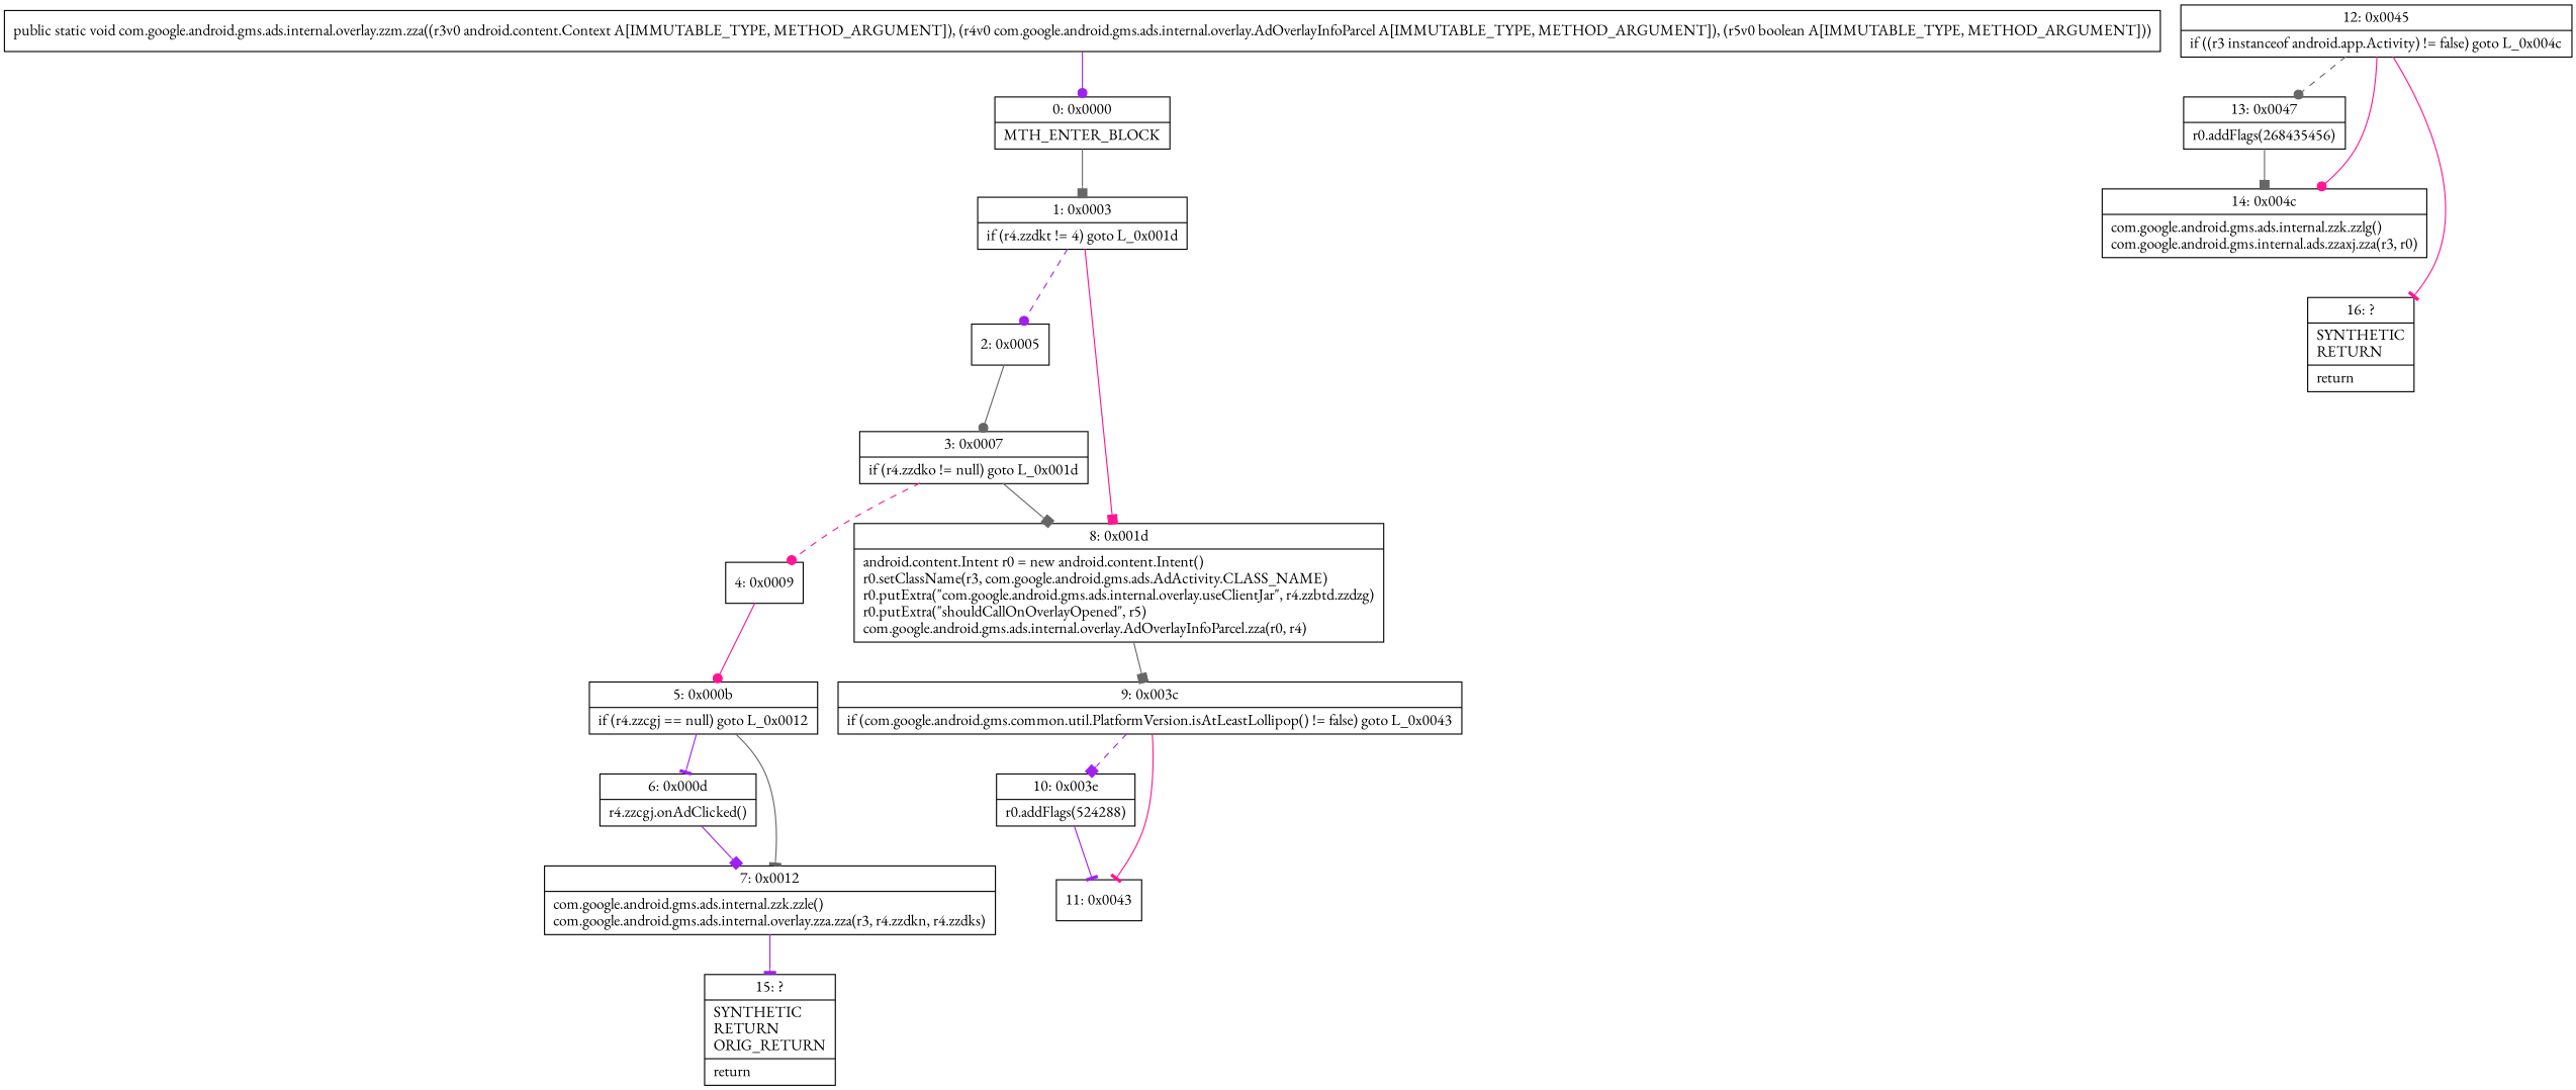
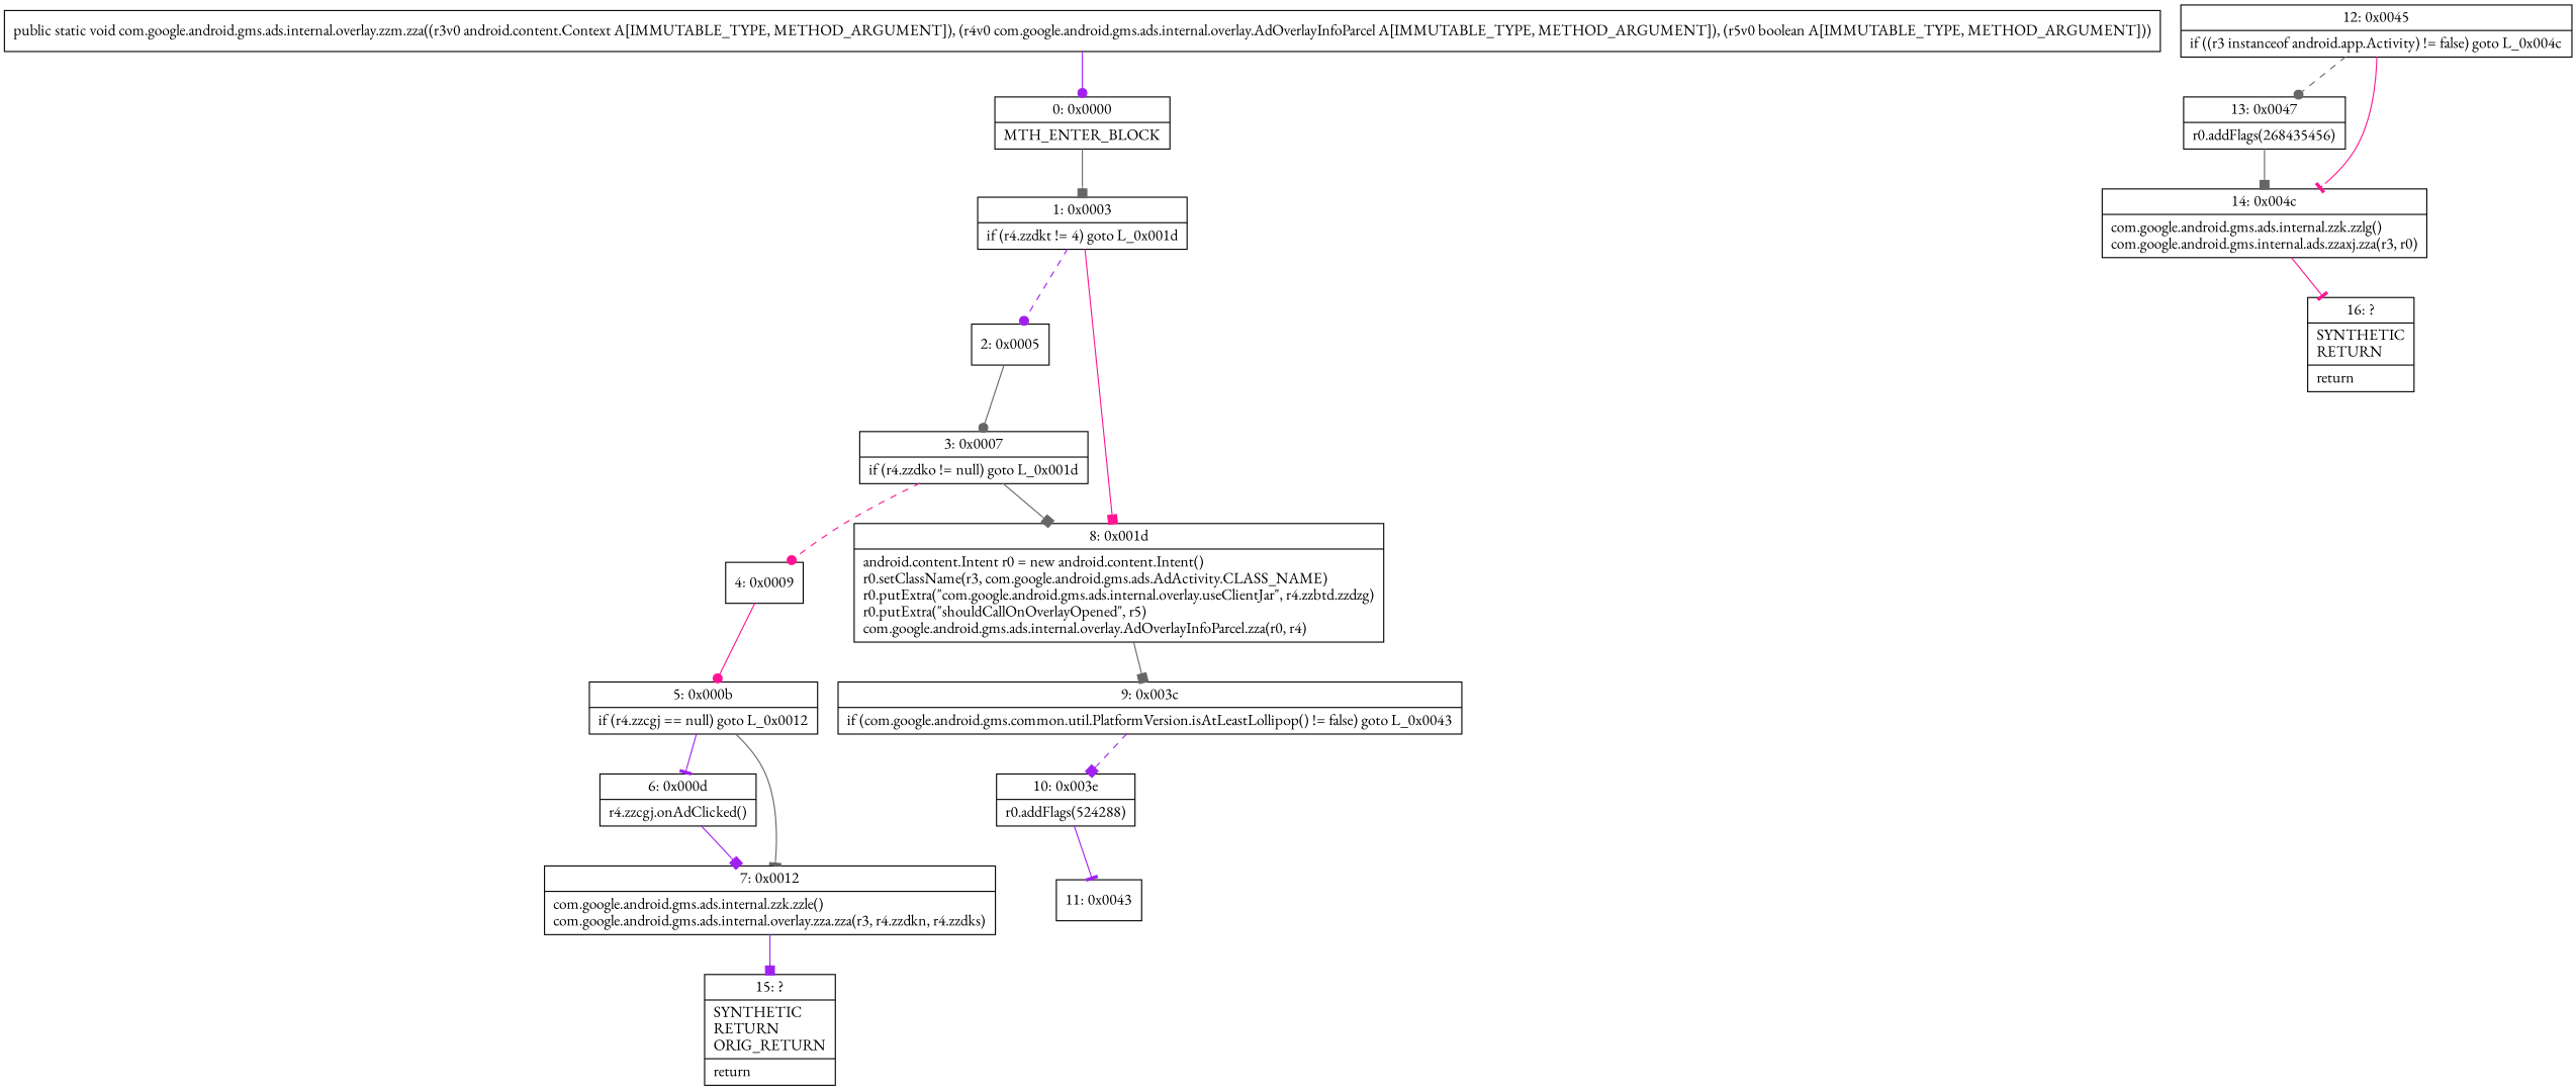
  digraph {
    fontname="EB Garamond"
    node [fontname="EB Garamond" shape=record]
    edge [arrowhead=box color=gray40 fontname="EB Garamond"]
    n1 [label="{0\:\ 0x0000|MTH_ENTER_BLOCK\l}"]
    n2 [label="{1\:\ 0x0003|if (r4.zzdkt != 4) goto L_0x001d\l}"]
    n3 [label="{2\:\ 0x0005}"]
    n4 [label="{8\:\ 0x001d|android.content.Intent r0 = new android.content.Intent()\lr0.setClassName(r3, com.google.android.gms.ads.AdActivity.CLASS_NAME)\lr0.putExtra(\"com.google.android.gms.ads.internal.overlay.useClientJar\", r4.zzbtd.zzdzg)\lr0.putExtra(\"shouldCallOnOverlayOpened\", r5)\lcom.google.android.gms.ads.internal.overlay.AdOverlayInfoParcel.zza(r0, r4)\l}"]
    n5 [label="{3\:\ 0x0007|if (r4.zzdko != null) goto L_0x001d\l}"]
    n6 [label="{9\:\ 0x003c|if (com.google.android.gms.common.util.PlatformVersion.isAtLeastLollipop() != false) goto L_0x0043\l}"]
    n7 [label="{4\:\ 0x0009}"]
    n8 [label="{5\:\ 0x000b|if (r4.zzcgj == null) goto L_0x0012\l}"]
    n9 [label="{6\:\ 0x000d|r4.zzcgj.onAdClicked()\l}"]
    n10 [label="{7\:\ 0x0012|com.google.android.gms.ads.internal.zzk.zzle()\lcom.google.android.gms.ads.internal.overlay.zza.zza(r3, r4.zzdkn, r4.zzdks)\l}"]
    n11 [label="{15\:\ ?|SYNTHETIC\lRETURN\lORIG_RETURN\l|return\l}"]
    n12 [label="{10\:\ 0x003e|r0.addFlags(524288)\l}"]
    n13 [label="{11\:\ 0x0043}"]
    n14 [label="{12\:\ 0x0045|if ((r3 instanceof android.app.Activity) != false) goto L_0x004c\l}"]
    n15 [label="{13\:\ 0x0047|r0.addFlags(268435456)\l}"]
    n16 [label="{14\:\ 0x004c|com.google.android.gms.ads.internal.zzk.zzlg()\lcom.google.android.gms.internal.ads.zzaxj.zza(r3, r0)\l}"]
    n17 [label="{16\:\ ?|SYNTHETIC\lRETURN\l|return\l}"]
    n18 [label="{public static void com.google.android.gms.ads.internal.overlay.zzm.zza((r3v0 android.content.Context A[IMMUTABLE_TYPE, METHOD_ARGUMENT]), (r4v0 com.google.android.gms.ads.internal.overlay.AdOverlayInfoParcel A[IMMUTABLE_TYPE, METHOD_ARGUMENT]), (r5v0 boolean A[IMMUTABLE_TYPE, METHOD_ARGUMENT])) }"]
    n1 -> n2
    n2 -> n3 [arrowhead=dot color=purple style=dashed]
    n2 -> n4 [color=deeppink]
    n3 -> n5 [arrowhead=dot]
    n4 -> n6
    n5 -> n4
    n5 -> n7 [arrowhead=dot color=deeppink style=dashed]
    n6 -> n12 [color=purple style=dashed]
-   n6 -> n13 [arrowhead=tee color=deeppink]
    n7 -> n8 [arrowhead=dot color=deeppink]
    n8 -> n9 [arrowhead=tee color=purple style=solid]
    n8 -> n10 [arrowhead=tee]
    n9 -> n10 [color=purple]
-   n10 -> n11 [arrowhead=tee color=purple]
+   n10 -> n11 [color=purple]
    n12 -> n13 [arrowhead=tee color=purple]
    n14 -> n15 [arrowhead=dot style=dashed]
-   n14 -> n16 [arrowhead=dot color=deeppink]
+   n14 -> n16 [arrowhead=tee color=deeppink]
    n15 -> n16
-   n14 -> n17 [arrowhead=tee color=deeppink]
+   n16 -> n17 [arrowhead=tee color=deeppink]
    n18 -> n1 [arrowhead=dot color=purple]
  }
